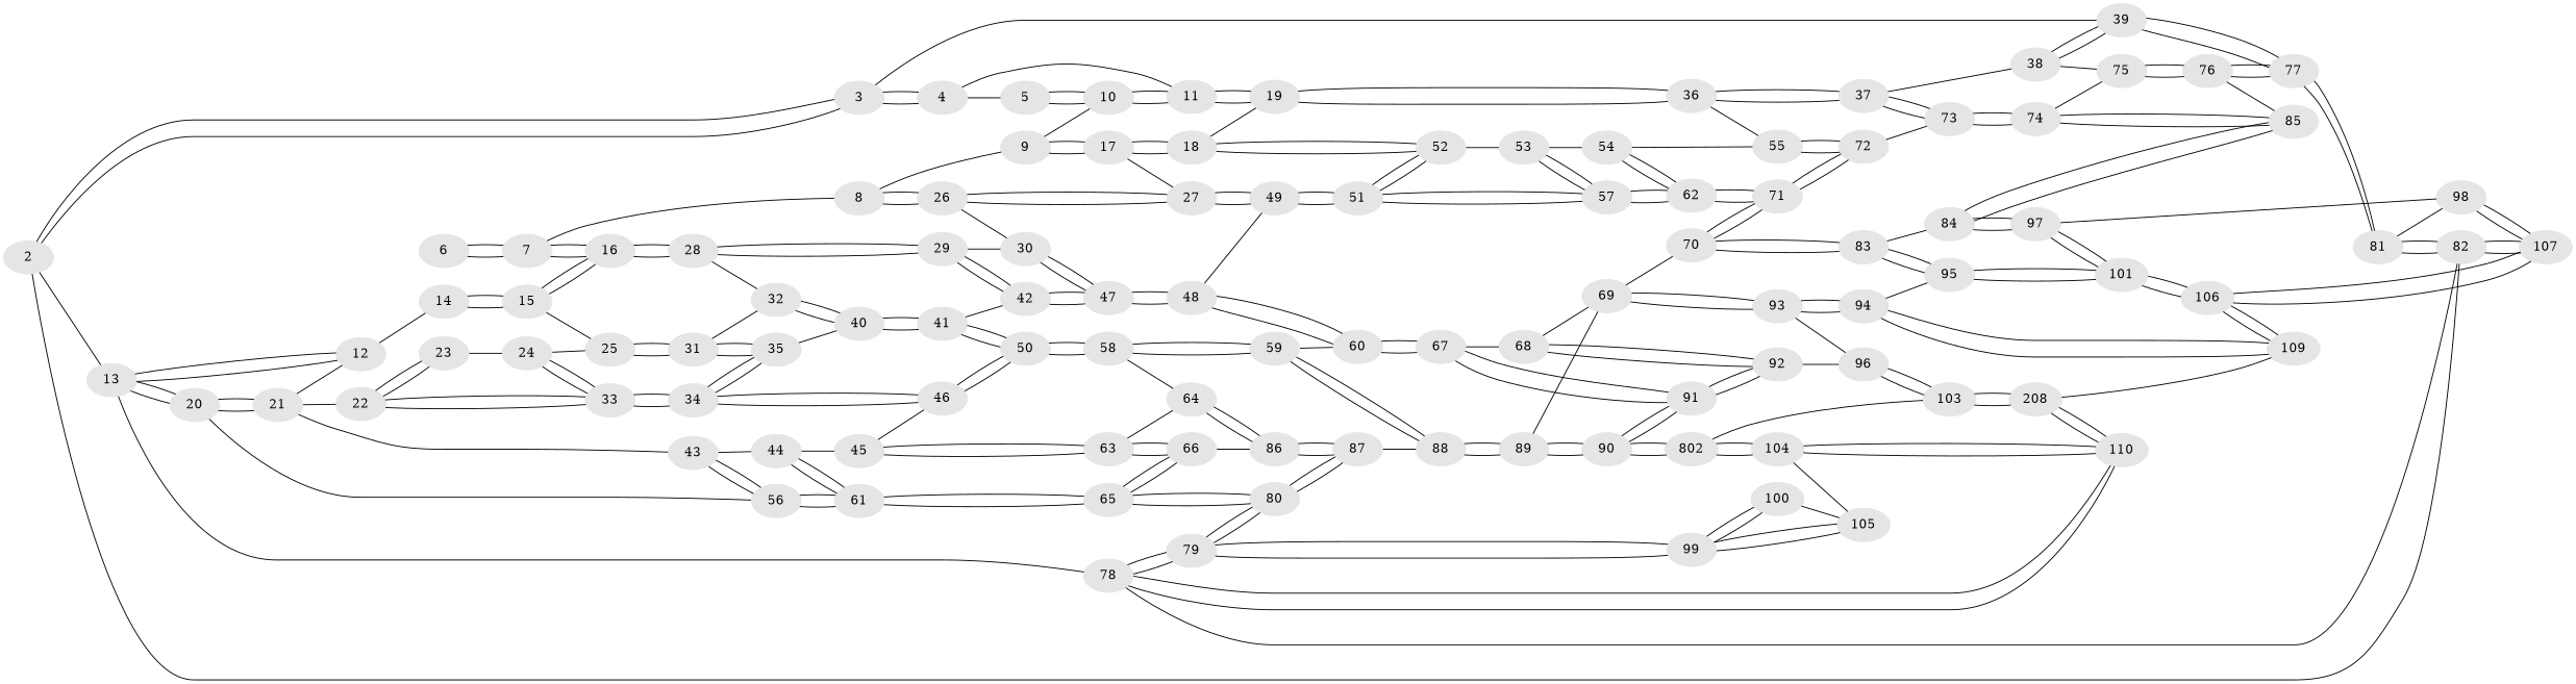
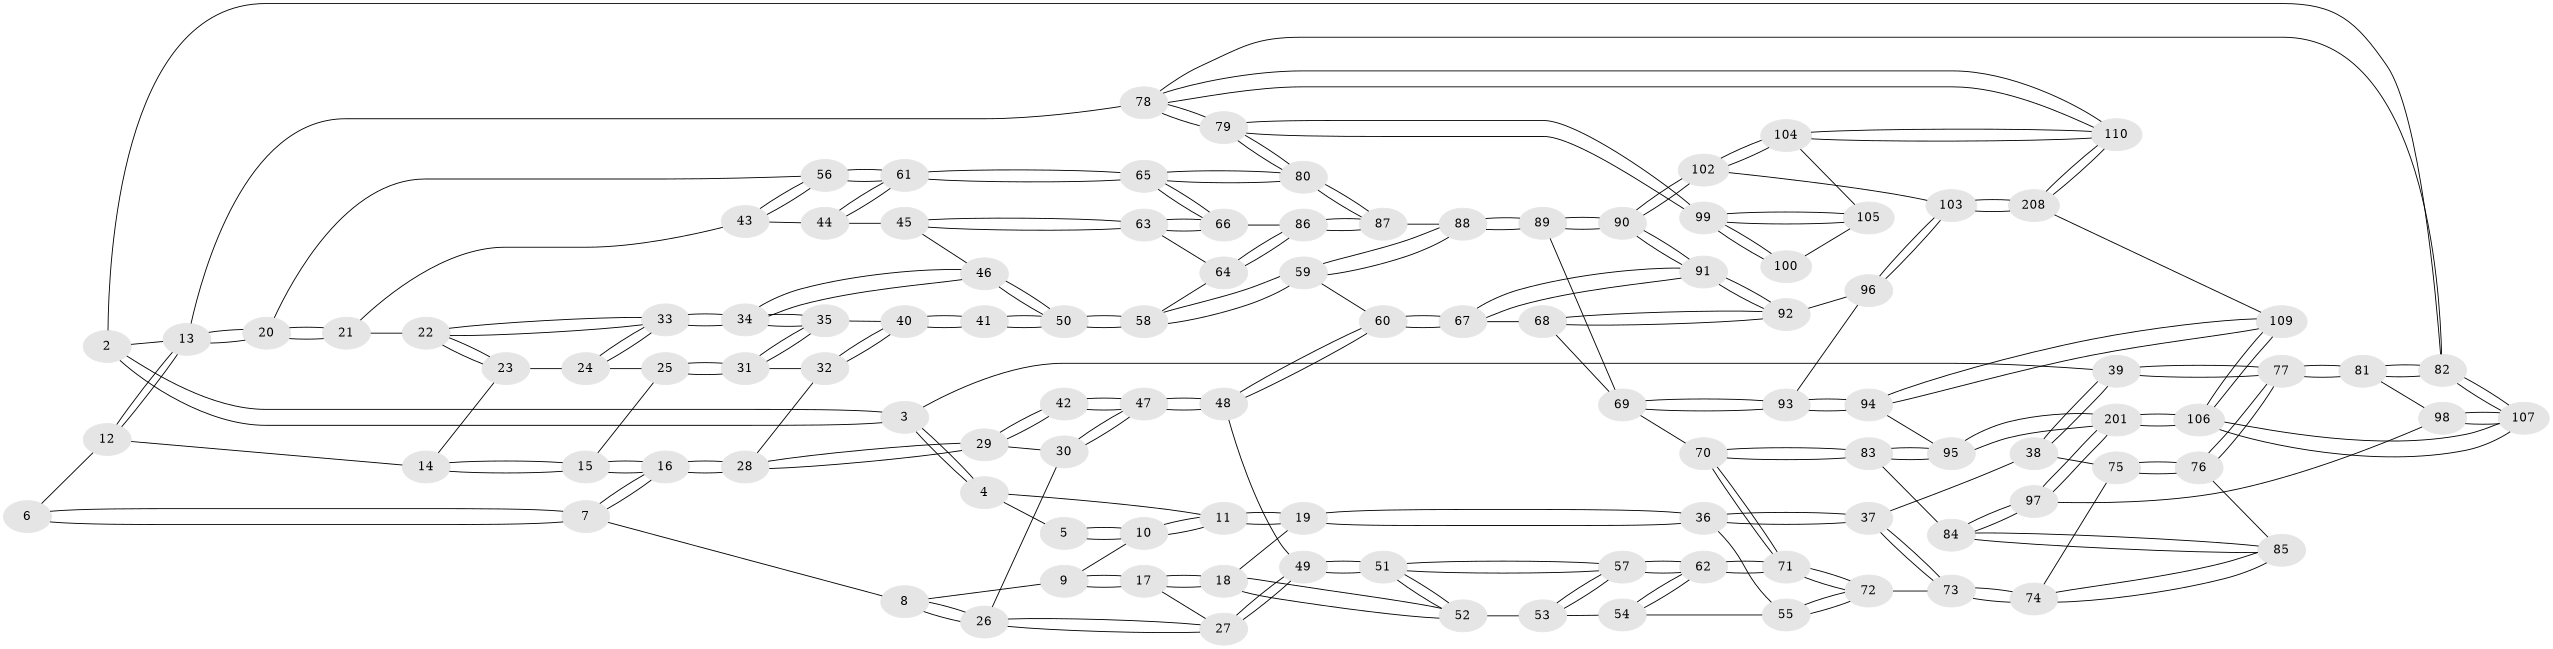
  graph {
    rankdir=LR
    node [color=gray90 style=filled]
    2
    3
    13
    82
    6
    7
    12
    4
    39
    20
    78
    107
    5
    11
    77
    10
    19
    8
    16
    14
    9
    26
    28
    17
    27
    30
    18
    36
    15
    23
    21
    56
    79
    110
    25
    24
    31
    29
    32
    52
    49
    53
    37
    55
    22
    43
    61
    33
    44
    34
    35
    47
    51
    42
    40
    48
    41
    46
    50
    38
    73
    72
    75
    74
    76
    81
    58
    45
    63
    65
    64
    66
    60
    67
    57
    59
    62
    54
    71
    88
    86
    89
    68
    91
    80
    87
    69
    92
    70
    93
    96
    83
    94
    84
    95
    85
    98
    99
    100
    105
    97
-   101
+   101 [label=201]
    90
-   102 [label=802]
+   102
    103
    104
    109
    106
    n109 [label=208]
    2 -- 3
    2 -- 3
    2 -- 13
    2 -- 82
    3 -- 4
    3 -- 4
    3 -- 39
    13 -- 20
    13 -- 20
    13 -- 78
    82 -- 107
    82 -- 107
    6 -- 7
    6 -- 7
-   21 -- 12
+   6 -- 12
    7 -- 8
    7 -- 16
    7 -- 16
    12 -- 13
    12 -- 13
    12 -- 14
    4 -- 5
    4 -- 11
    39 -- 77
    39 -- 77
    20 -- 21
    20 -- 21
    20 -- 56
    78 -- 82
    78 -- 79
    78 -- 79
    78 -- 110
    78 -- 110
    5 -- 10
    5 -- 10
    11 -- 19
    11 -- 19
    77 -- 81
    77 -- 81
    10 -- 11
    10 -- 11
    19 -- 36
    19 -- 36
    8 -- 9
    8 -- 26
    8 -- 26
    16 -- 28
    16 -- 28
    14 -- 15
    14 -- 15
+   14 -- 23
    9 -- 10
    9 -- 17
    9 -- 17
    26 -- 27
    26 -- 27
    26 -- 30
    28 -- 29
    28 -- 29
    28 -- 32
    17 -- 27
    17 -- 18
    17 -- 18
    27 -- 49
    27 -- 49
    30 -- 47
    30 -- 47
    18 -- 19
    18 -- 52
    18 -- 52
    36 -- 37
    36 -- 37
    36 -- 55
    15 -- 16
    15 -- 16
    15 -- 25
    23 -- 24
    21 -- 22
    21 -- 43
    56 -- 61
    56 -- 61
    79 -- 80
    79 -- 80
    79 -- 99
    79 -- 99
    25 -- 31
    25 -- 31
    24 -- 25
    24 -- 33
    24 -- 33
    31 -- 32
    31 -- 35
    31 -- 35
    29 -- 30
    29 -- 42
    29 -- 42
    32 -- 40
    32 -- 40
    52 -- 53
    49 -- 51
    49 -- 51
    53 -- 57
    53 -- 57
    53 -- 54
    37 -- 38
    37 -- 73
    37 -- 73
    55 -- 72
    55 -- 72
    22 -- 23
    22 -- 23
    22 -- 33
    22 -- 33
    43 -- 56
    43 -- 56
    43 -- 44
    61 -- 65
    61 -- 65
    33 -- 34
    33 -- 34
    44 -- 61
    44 -- 61
    44 -- 45
    34 -- 35
    34 -- 35
    34 -- 46
    34 -- 46
    35 -- 40
    47 -- 48
    47 -- 48
    51 -- 52
    51 -- 52
    51 -- 57
    51 -- 57
    42 -- 47
    42 -- 47
    40 -- 41
    40 -- 41
    48 -- 49
    48 -- 60
    48 -- 60
-   41 -- 42
    41 -- 50
    41 -- 50
    46 -- 50
    46 -- 50
    50 -- 58
    50 -- 58
    38 -- 39
    38 -- 39
    38 -- 75
    73 -- 74
    73 -- 74
    72 -- 73
    75 -- 76
    75 -- 76
    74 -- 75
    74 -- 85
    74 -- 85
    76 -- 77
    76 -- 77
    76 -- 85
    81 -- 82
    81 -- 82
    81 -- 98
    58 -- 64
    58 -- 59
    58 -- 59
    45 -- 46
    45 -- 63
    45 -- 63
    63 -- 64
    63 -- 66
    63 -- 66
    65 -- 66
    65 -- 66
    65 -- 80
    65 -- 80
    64 -- 86
    64 -- 86
    66 -- 86
    60 -- 67
    60 -- 67
    67 -- 68
    67 -- 91
    67 -- 91
    57 -- 62
    57 -- 62
    59 -- 60
    59 -- 88
    59 -- 88
    62 -- 71
    62 -- 71
    54 -- 55
    54 -- 62
    54 -- 62
    71 -- 72
    71 -- 72
    88 -- 89
    88 -- 89
    86 -- 87
    86 -- 87
    89 -- 69
    89 -- 90
    89 -- 90
    68 -- 69
    68 -- 92
    68 -- 92
    91 -- 92
    91 -- 92
    80 -- 87
    80 -- 87
    87 -- 88
    69 -- 70
    69 -- 93
    69 -- 93
    92 -- 96
    70 -- 71
    70 -- 71
    70 -- 83
    70 -- 83
    93 -- 96
    93 -- 94
    93 -- 94
    96 -- 103
    96 -- 103
    83 -- 84
    83 -- 95
    83 -- 95
    94 -- 95
    94 -- 109
    94 -- 109
    84 -- 85
    84 -- 85
    84 -- 97
    84 -- 97
    95 -- 101
    95 -- 101
    98 -- 107
    98 -- 107
    99 -- 100
    99 -- 100
    99 -- 105
    99 -- 105
    100 -- 105
    97 -- 98
    97 -- 101
    97 -- 101
    101 -- 106
    101 -- 106
    90 -- 91
    90 -- 91
    90 -- 102
    90 -- 102
    102 -- 103
    102 -- 104
    102 -- 104
    103 -- n109
    103 -- n109
    104 -- 110
    104 -- 110
    104 -- 105
    106 -- 107
    106 -- 107
    106 -- 109
    106 -- 109
    n109 -- 110
    n109 -- 110
    n109 -- 109
  }
